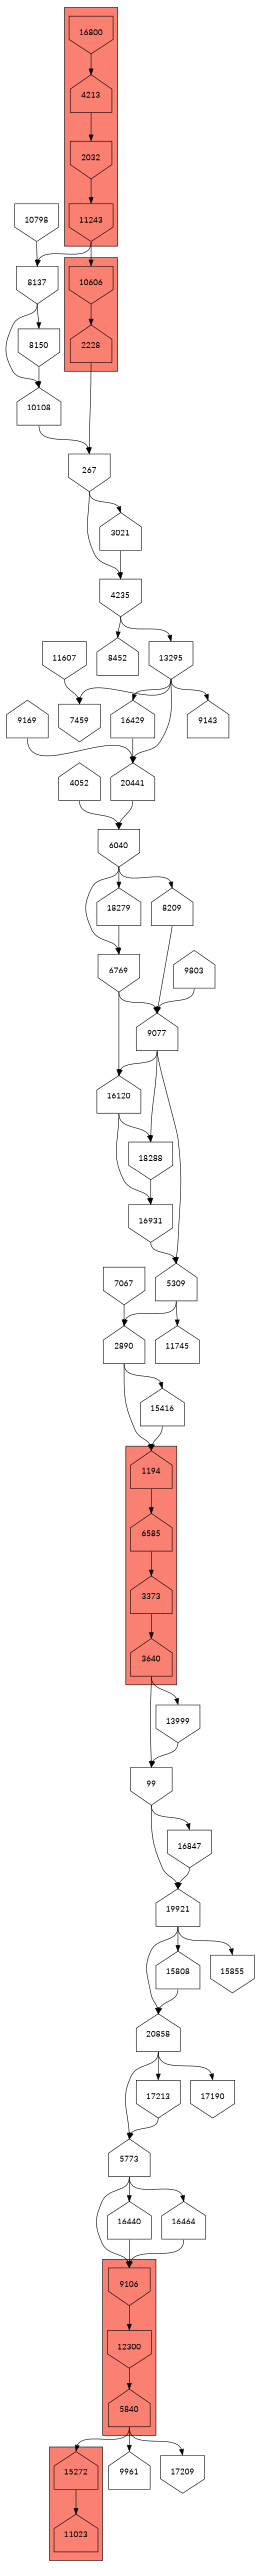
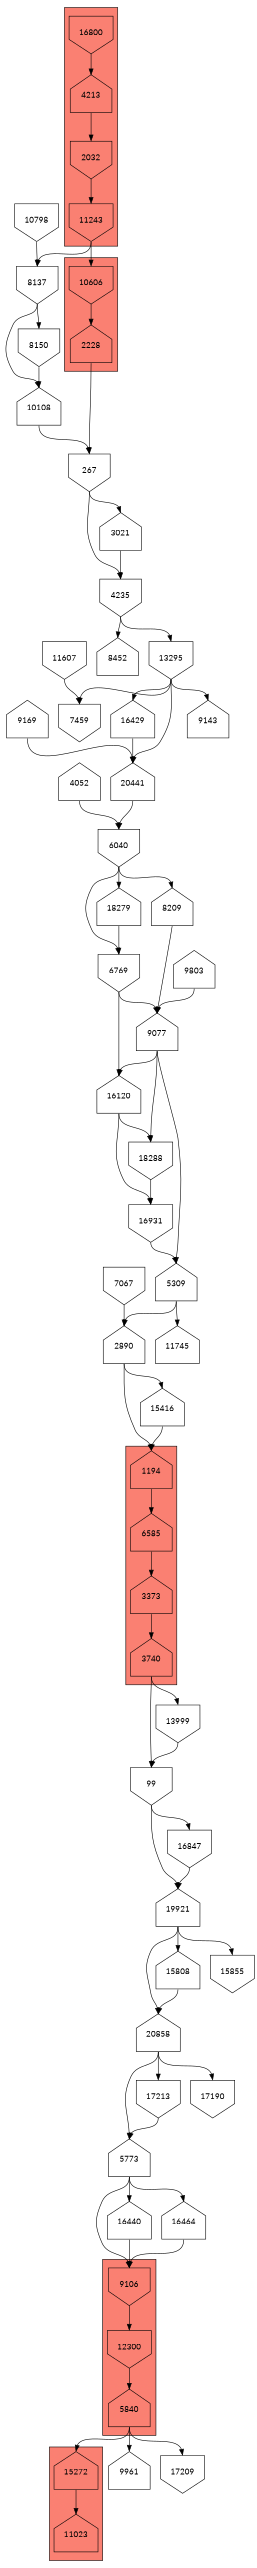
  digraph {
    fontname=Lato
    node [fontname=Lato shape=house]
    edge [fontname=Lato headport=n tailport=s]
    9106 [height=1 shape=invhouse width=1]
    12300 [height=1 shape=invhouse width=1]
    5840 [height=1 width=1]
    15272 [height=1 width=1]
    11023 [height=1 width=1]
    1194 [height=1 width=1]
    6585 [height=1 width=1]
    3373 [height=1 width=1]
-   3640 [height=1 width=1]
+   3640 [height=1 width=1 label=3740]
    10606 [height=1 shape=invhouse width=1]
    2228 [height=1 width=1]
    16800 [height=1 shape=invhouse width=1]
    4213 [height=1 width=1]
    2032 [height=1 shape=invhouse width=1]
    11243 [height=1 shape=invhouse width=1]
    9961 [height=1 width=1]
    17209 [height=1 shape=invhouse width=1]
    99 [height=1 shape=invhouse width=1]
    13999 [height=1 shape=invhouse width=1]
    n20 [height=1 label=267 shape=invhouse width=1]
    8137 [height=1 shape=invhouse width=1]
    19921 [height=1 width=1]
    16847 [height=1 shape=invhouse width=1]
    4235 [height=1 shape=invhouse width=1]
    3021 [height=1 width=1]
    8150 [height=1 shape=invhouse width=1]
    10108 [height=1 width=1]
    5773 [height=1 width=1]
    16440 [height=1 width=1]
    16464 [height=1 width=1]
    17213 [height=1 shape=invhouse width=1]
    n32 [height=1 label=20858 width=1]
    17190 [height=1 shape=invhouse width=1]
    15808 [height=1 width=1]
    15855 [height=1 shape=invhouse width=1]
    2890 [height=1 width=1]
    15416 [height=1 width=1]
    5309 [height=1 width=1]
    11745 [height=1 width=1]
    9077 [height=1 width=1]
    16120 [height=1 width=1]
    18288 [height=1 shape=invhouse width=1]
    16931 [height=1 shape=invhouse width=1]
    6769 [height=1 shape=invhouse width=1]
    6040 [height=1 shape=invhouse width=1]
    8209 [height=1 width=1]
    18279 [height=1 width=1]
    4052 [height=1 width=1]
    20441 [height=1 width=1]
    9169 [height=1 width=1]
    13295 [height=1 shape=invhouse width=1]
    7459 [height=1 shape=invhouse width=1]
    9143 [height=1 width=1]
    16429 [height=1 width=1]
    11607 [height=1 shape=invhouse width=1]
    8452 [height=1 width=1]
    10798 [height=1 shape=invhouse width=1]
    9803 [height=1 width=1]
    7067 [height=1 shape=invhouse width=1]
    subgraph cluster_1 {
      fillcolor=salmon
      style=filled
      9106
      12300
      5840
    }
    subgraph cluster_2 {
      fillcolor=salmon
      style=filled
      15272
      11023
    }
    subgraph cluster_3 {
      fillcolor=salmon
      style=filled
      1194
      6585
      3373
      3640
    }
    subgraph cluster_4 {
      fillcolor=salmon
      style=filled
      10606
      2228
    }
    subgraph cluster_5 {
      fillcolor=salmon
      style=filled
      16800
      4213
      2032
      11243
    }
    9106 -> 12300
    12300 -> 5840
    5840 -> 15272
    5840 -> 9961
    5840 -> 17209
    15272 -> 11023
    1194 -> 6585
    6585 -> 3373
    3373 -> 3640
    3640 -> 99
    3640 -> 13999
    10606 -> 2228
    2228 -> n20
    16800 -> 4213
    4213 -> 2032
    2032 -> 11243
    11243 -> 10606
    11243 -> 8137
    99 -> 19921
    99 -> 16847
    13999 -> 99
    n20 -> 4235
    n20 -> 3021
    8137 -> 8150
    8137 -> 10108
    19921 -> n32
    19921 -> 15808
    19921 -> 15855
    16847 -> 19921
    4235 -> 13295
    4235 -> 8452
    3021 -> 4235
    8150 -> 10108
    10108 -> n20
    5773 -> 9106
    5773 -> 16440
    5773 -> 16464
    16440 -> 9106
    16464 -> 9106
    17213 -> 5773
    n32 -> 5773
    n32 -> 17213
    n32 -> 17190
    15808 -> n32
    2890 -> 1194
    2890 -> 15416
    15416 -> 1194
    5309 -> 2890
    5309 -> 11745
    9077 -> 5309
    9077 -> 16120
    9077 -> 18288
    16120 -> 18288
    16120 -> 16931
    18288 -> 16931
    16931 -> 5309
    6769 -> 9077
    6769 -> 16120
    6040 -> 6769
    6040 -> 8209
    6040 -> 18279
    8209 -> 9077
    18279 -> 6769
    4052 -> 6040
    20441 -> 6040
    9169 -> 20441
    13295 -> 20441
    13295 -> 7459
    13295 -> 9143
    13295 -> 16429
    16429 -> 20441
    11607 -> 7459
    10798 -> 8137
    9803 -> 9077
    7067 -> 2890
  }
